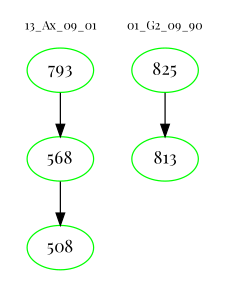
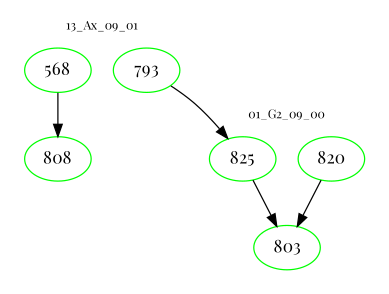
  digraph {
    fontname="Playfair Display"
    node [color=green fontname="Playfair Display"]
    edge [color=black fontname="Playfair Display"]
    n1 [label=793]
    n2 [label=568]
-   n3 [label=508]
-   n5 [label=813]
+   n3 [label=808]
+   n4 [label=820]
+   n5 [label=803]
    n6 [label=825]
    subgraph cluster_1 {
      color=white
      fontsize=10
      label="13_Ax_09_01"
      n1
      n2
      n3
    }
    subgraph cluster_2 {
      color=white
      fontsize=10
-     label="01_G2_09_90"
+     label="01_G2_09_00"
+     n4
      n5
      n6
    }
-   n1 -> n2
+   n1 -> n6
    n2 -> n3
+   n4 -> n5
    n6 -> n5
  }
